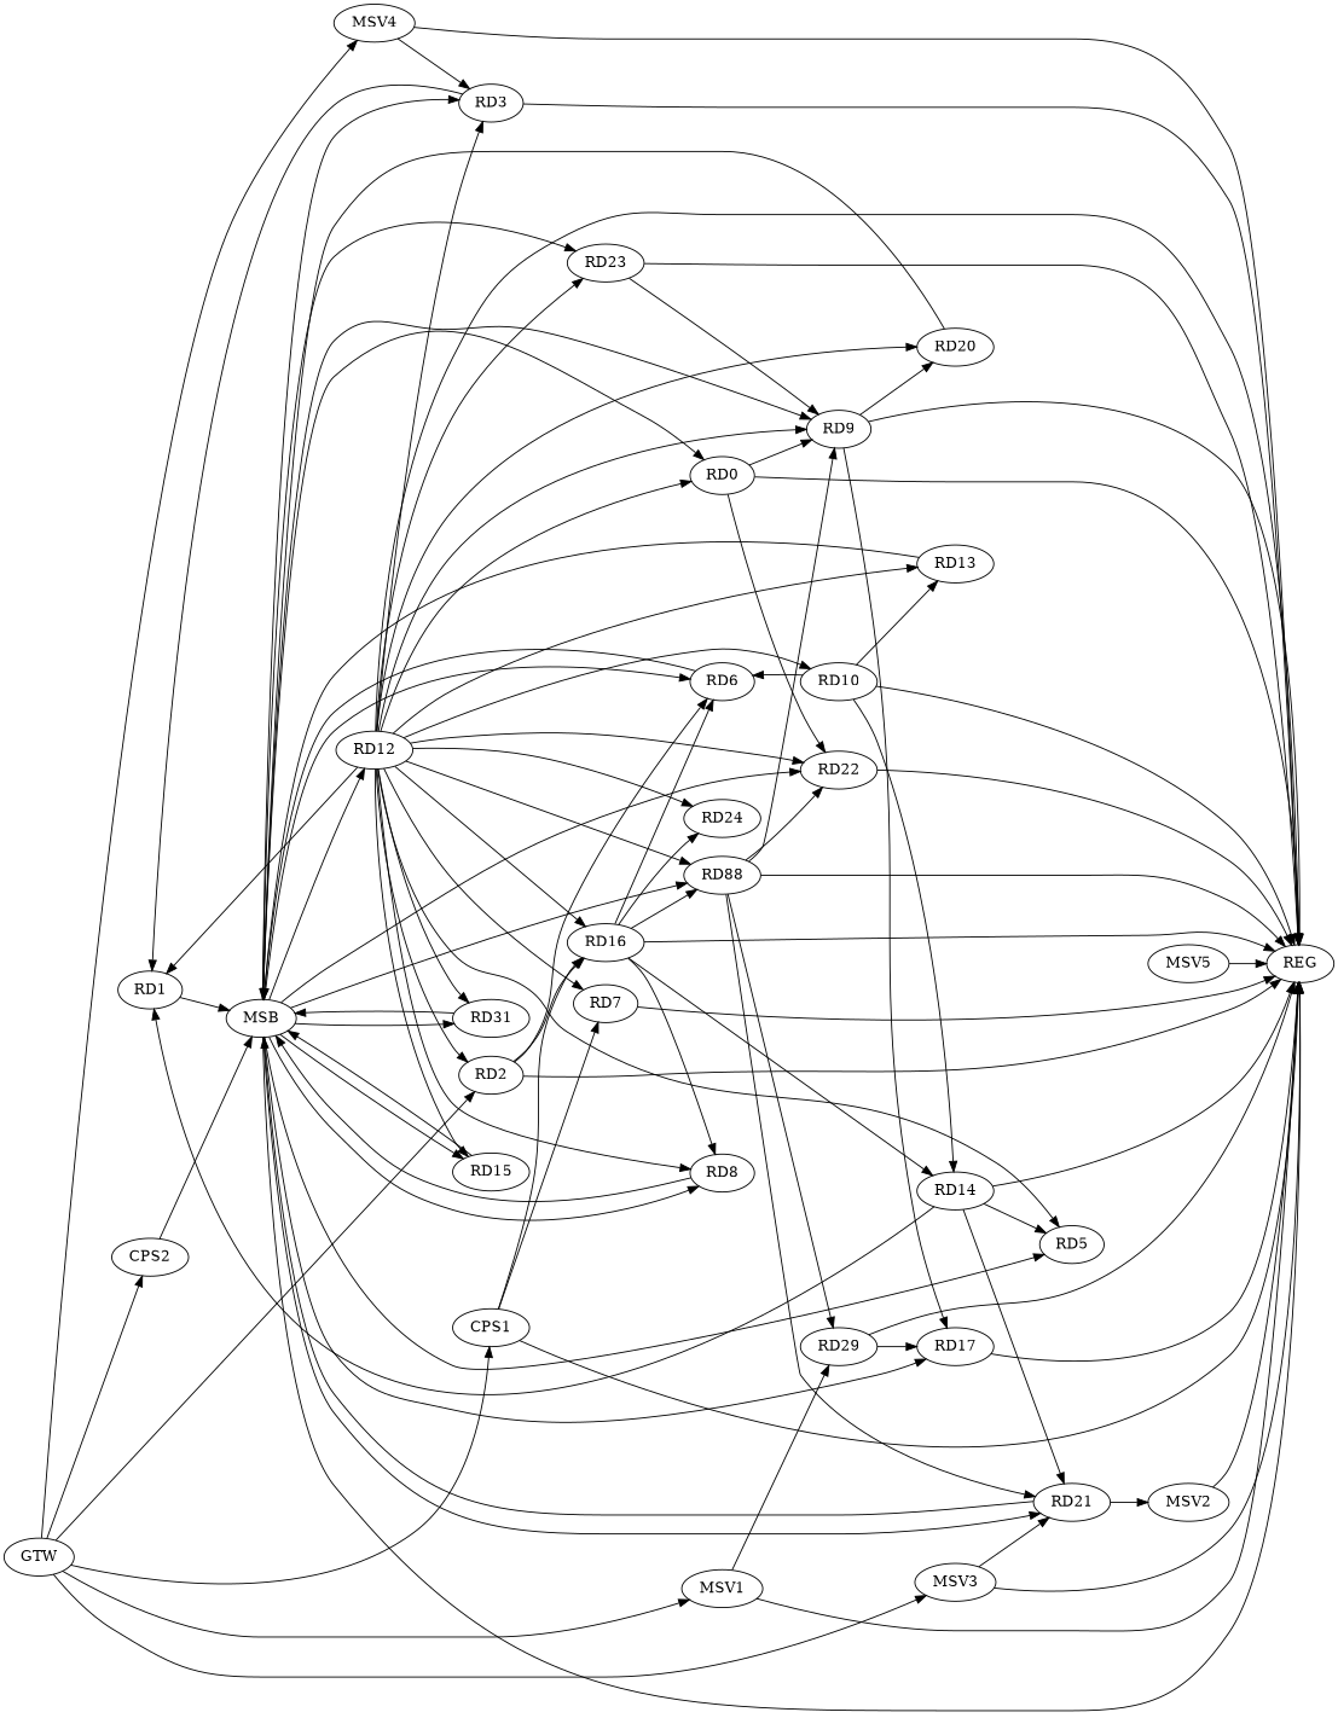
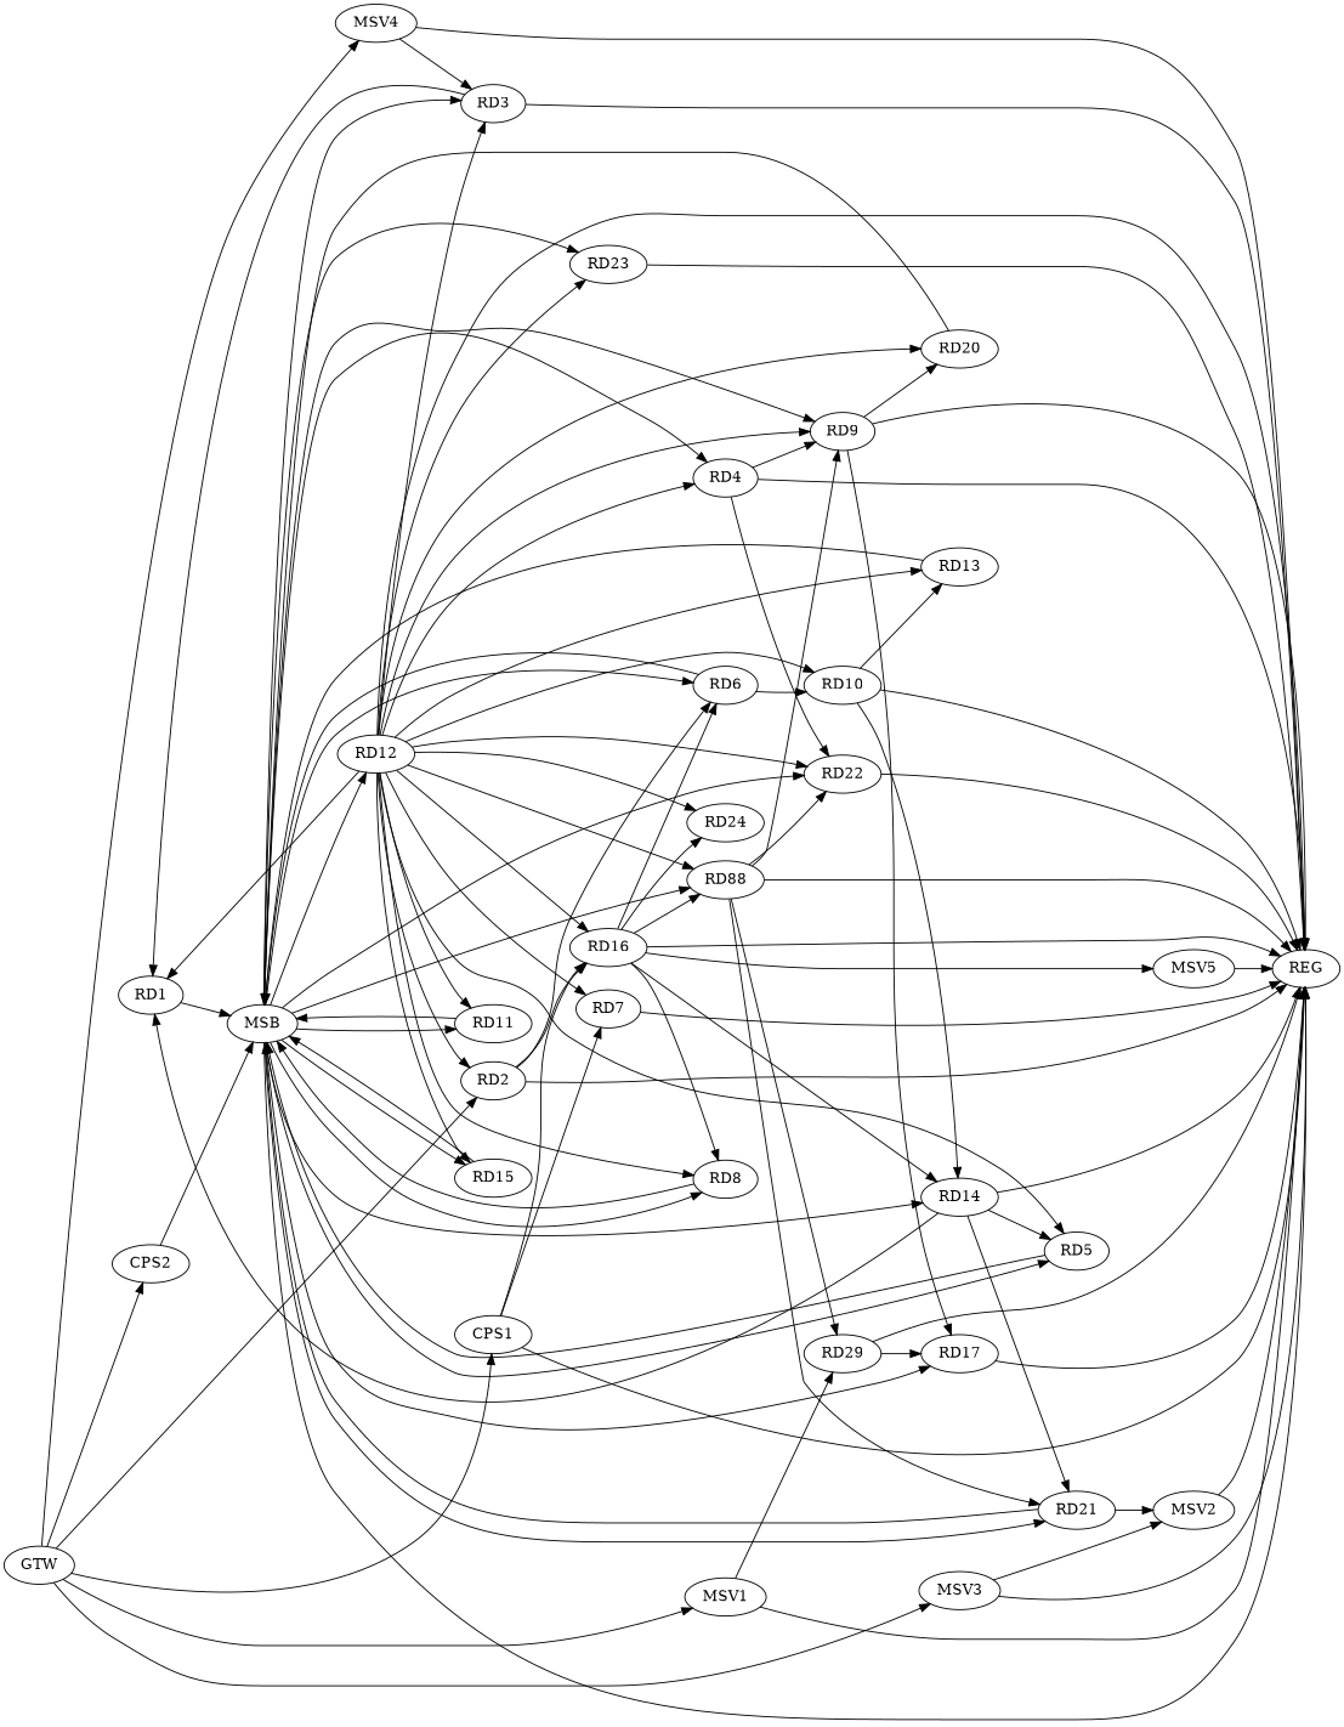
  strict digraph {
    rankdir=LR
    n1 [label=RD1]
    n2 [label=MSB]
    n3 [label=RD6]
    n4 [label=REG]
    n5 [label=RD3]
-   n6 [label=RD0]
+   n6 [label=RD4]
    n7 [label=RD9]
    n8 [label=RD22]
    n9 [label=RD5]
    n10 [label=RD8]
    n11 [label=RD17]
    n12 [label=RD14]
-   n13 [label=RD31]
+   n13 [label=RD11]
    n14 [label=RD12]
    n15 [label=RD15]
    n16 [label=RD88]
    n17 [label=RD23]
    n18 [label=RD21]
    n19 [label=RD2]
    n20 [label=RD16]
    n21 [label=RD24]
    n22 [label=MSV5]
    n23 [label=RD20]
    n24 [label=RD7]
    n25 [label=RD10]
    n26 [label=RD13]
    n27 [label=RD29]
    n28 [label=MSV2]
    n29 [label=CPS1]
    n30 [label=CPS2]
    n31 [label=GTW]
    n32 [label=MSV1]
    n33 [label=MSV3]
    n34 [label=MSV4]
    n1 -> n2
    n2 -> n3
    n2 -> n4
    n2 -> n5
    n2 -> n6
    n2 -> n7
    n2 -> n8
    n2 -> n9
    n2 -> n10
    n2 -> n11
+   n2 -> n12
    n2 -> n13
    n2 -> n14
    n2 -> n15
    n2 -> n16
    n2 -> n17
    n2 -> n18
    n3 -> n2
    n5 -> n1
    n5 -> n4
    n6 -> n4
    n6 -> n7
    n6 -> n8
    n7 -> n4
    n7 -> n11
    n7 -> n23
    n8 -> n4
+   n9 -> n2
    n10 -> n2
    n11 -> n4
    n12 -> n1
    n12 -> n4
    n12 -> n9
    n12 -> n18
    n13 -> n2
    n14 -> n1
    n14 -> n4
    n14 -> n5
    n14 -> n6
    n14 -> n7
    n14 -> n8
    n14 -> n9
    n14 -> n10
    n14 -> n13
    n14 -> n15
    n14 -> n16
    n14 -> n17
    n14 -> n19
    n14 -> n20
    n14 -> n21
    n14 -> n23
    n14 -> n24
    n14 -> n25
    n14 -> n26
    n15 -> n2
    n16 -> n4
    n16 -> n7
    n16 -> n8
    n16 -> n18
    n16 -> n27
    n17 -> n4
-   n17 -> n7
    n18 -> n2
    n18 -> n28
    n19 -> n3
    n19 -> n4
    n19 -> n20
    n20 -> n3
    n20 -> n4
    n20 -> n10
    n20 -> n12
    n20 -> n16
    n20 -> n21
+   n20 -> n22
    n22 -> n4
    n23 -> n2
    n24 -> n4
-   n25 -> n3
+   n3 -> n25
    n25 -> n4
    n25 -> n12
    n25 -> n26
    n26 -> n2
    n27 -> n4
    n27 -> n11
    n28 -> n4
    n29 -> n4
    n29 -> n20
    n29 -> n24
    n30 -> n2
    n31 -> n19
    n31 -> n29
    n31 -> n30
    n31 -> n32
    n31 -> n33
    n31 -> n34
    n32 -> n4
    n32 -> n27
    n33 -> n4
-   n33 -> n18
+   n33 -> n28
    n34 -> n4
    n34 -> n5
  }
